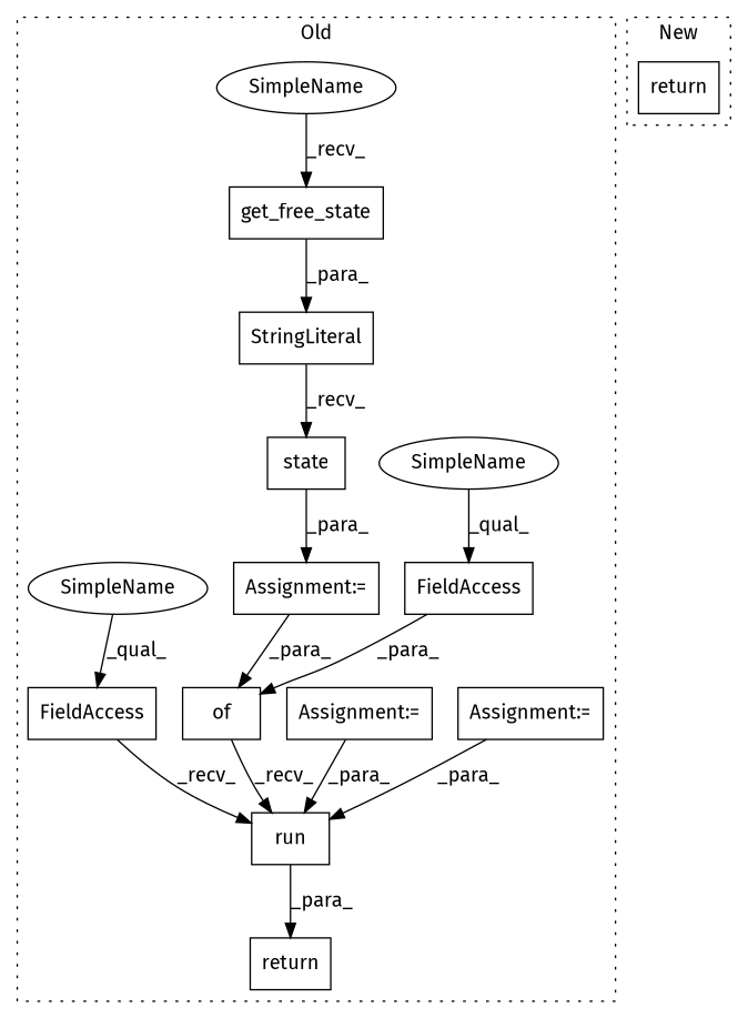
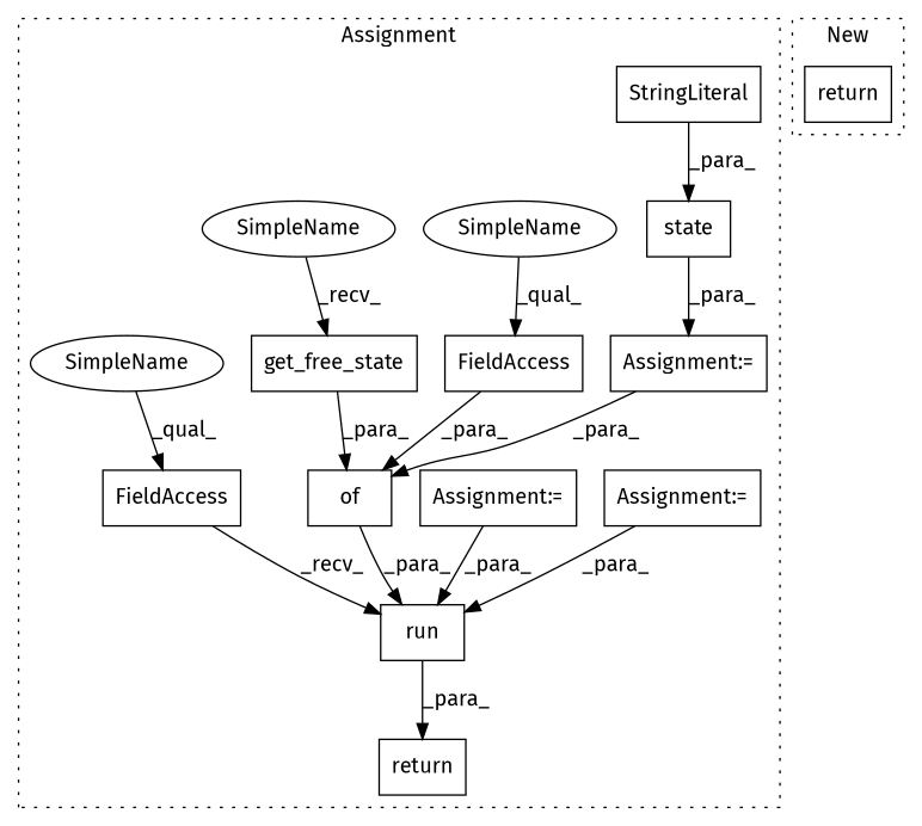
  digraph {
    fontname="Fira Sans"
    node [a=32 fontname="Fira Sans" l=4 s=3936 shape=box]
    edge [fontname="Fira Sans"]
    n1 [l="4,1" label=run s="3950,4046"]
    n2 [a=41 l=7 label=return s=3929]
    n3 [a=7 l=11 label="Assignment:=" s=3728]
    n4 [a=7 l=10 label="Assignment:=" s=3708]
    n5 [a=22 l=13 label=FieldAccess]
    n6 [a=7 l=1 label="Assignment:=" s=3773]
    n7 [l=16 label=get_free_state s=4016]
    n8 [a=22 l=15 label=FieldAccess s=3995]
    n9 [l="3,1" label=of s="3992,4045"]
    n10 [l="12,1" label=state s="3785,3806"]
    n11 [a=45 l=9 label=StringLiteral s=3797]
    n12 [a=42 label=SimpleName s=3995 shape=ellipse]
    n13 [a=42 label=SimpleName s=4011 shape=ellipse]
    n14 [a=42 label=SimpleName shape=ellipse]
    n15 [a=41 l=7 label=return s=4675]
    subgraph cluster_1 {
-     label=Old
+     label=Assignment
      style=dotted
      n1
      n2
      n3
      n4
      n5
      n6
      n7
      n8
      n9
      n10
      n11
      n12
      n13
      n14
    }
    subgraph cluster_2 {
      label=New
      style=dotted
      n15
    }
    n1 -> n2 [label=_para_]
    n3 -> n1 [label=_para_]
    n4 -> n1 [label=_para_]
    n5 -> n1 [label=_recv_]
    n6 -> n9 [label=_para_]
-   n7 -> n11 [label=_para_]
+   n7 -> n9 [label=_para_]
    n8 -> n9 [label=_para_]
-   n9 -> n1 [label=_recv_]
+   n9 -> n1 [label=_para_]
    n10 -> n6 [label=_para_]
-   n11 -> n10 [label=_recv_]
+   n11 -> n10 [label=_para_]
    n12 -> n8 [label=_qual_]
    n13 -> n7 [label=_recv_]
    n14 -> n5 [label=_qual_]
  }
